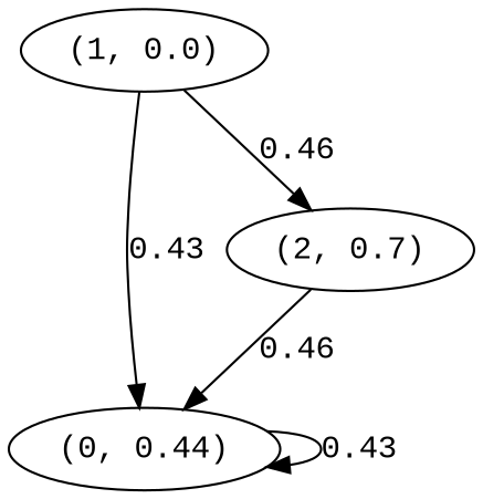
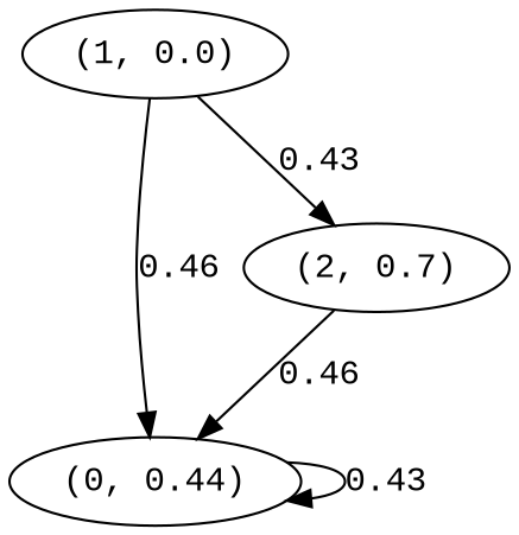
  digraph {
    fontname="Liberation Mono"
    node [fontname="Liberation Mono"]
    edge [fontname="Liberation Mono"]
    n1 [label="(0, 0.44)"]
    n2 [label="(1, 0.0)"]
    n3 [label="(2, 0.7)"]
    n1 -> n1 [label=0.43]
-   n2 -> n1 [label=0.43]
-   n2 -> n3 [label=0.46]
+   n2 -> n1 [label=0.46]
+   n2 -> n3 [label=0.43]
    n3 -> n1 [label=0.46]
  }
